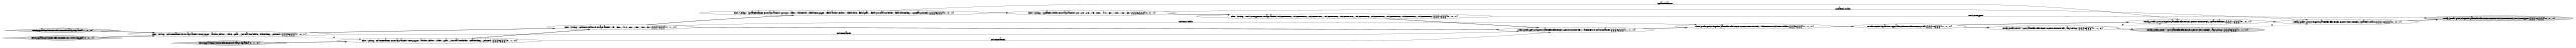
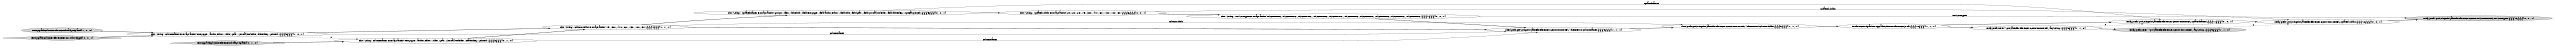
  digraph {
    rankdir=LR
    node [fillcolor=white shape=ellipse style=filled]
    edge [style=bold]
-   n1 [fillcolor=lightgray label="testUpgradeColumnPreferencesAlreadyMigrated['1', '0', '0']" shape=diamond]
+   n1 [fillcolor=lightgray label="testUpgradeColumnPreferencesAlreadyMigrated['1', '0', '0']"]
    n2 [label="List<String> columnNames = Arrays.asList(\"entrytype\",\"author/editor\",\"title\",\"year\",\"journal/booktitle\",\"bibtexkey\",\"printed\")@@@3@@@['1', '0', '1']"]
    n3 [label="List<String> updatedWidths = Arrays.asList(\"28\",\"28\",\"28\",\"75\",\"300\",\"470\",\"60\",\"130\",\"100\",\"30\")@@@6@@@['0', '0', '1']"]
    n4 [label="List<String> newSortTypes = Arrays.asList(\"ASCENDING\",\"ASCENDING\",\"ASCENDING\",\"ASCENDING\",\"ASCENDING\",\"ASCENDING\",\"ASCENDING\",\"ASCENDING\",\"ASCENDING\",\"ASCENDING\")@@@7@@@['0', '0', '1']"]
    n5 [label="verify(prefs).putStringList(JabRefPreferences.COLUMN_WIDTHS,updatedWidths)@@@12@@@['0', '0', '1']"]
    n6 [label="List<String> columnNames = Arrays.asList(\"entrytype\",\"author/editor\",\"title\",\"year\",\"journal/booktitle\",\"citationkey\",\"printed\")@@@3@@@['0', '1', '0']"]
    n7 [label="when(prefs.getStringList(JabRefPreferences.COLUMN_NAMES)).thenReturn(columnNames)@@@8@@@['1', '1', '1']"]
    n8 [label="List<String> columnWidths = Arrays.asList(\"75\",\"300\",\"470\",\"60\",\"130\",\"100\",\"30\")@@@4@@@['1', '1', '1']"]
    n9 [label="verify(prefs).putStringList(JabRefPreferences.COLUMN_NAMES,updatedNames)@@@11@@@['0', '0', '1']"]
    n10 [label="when(prefs.getStringList(JabRefPreferences.COLUMN_WIDTHS)).thenReturn(columnWidths)@@@9@@@['1', '1', '1']"]
    n11 [fillcolor=lightgray label="verify(prefs).putStringList(JabRefPreferences.COLUMN_SORT_TYPES,newSortTypes)@@@13@@@['0', '0', '1']"]
    n12 [fillcolor=lightgray label="verify(prefs,never()).put(JabRefPreferences.COLUMN_WIDTHS,\"anyString\")@@@9@@@['1', '1', '0']"]
    n13 [label="List<String> updatedNames = Arrays.asList(\"groups\",\"files\",\"linked_id\",\"field:entrytype\",\"field:author/editor\",\"field:title\",\"field:year\",\"field:journal/booktitle\",\"field:bibtexkey\",\"special:printed\")@@@5@@@['0', '0', '1']"]
    n14 [label="PreferencesMigrations.upgradeColumnPreferences(prefs)@@@10@@@['1', '1', '1']"]
    n15 [fillcolor=lightgray label="testUpgradeColumnPreferencesAlreadyMigrated['0', '1', '0']" shape=diamond]
    n16 [fillcolor=lightgray label="testUpgradeColumnPreferencesFromWithoutTypes['0', '0', '1']" shape=diamond]
    n17 [label="verify(prefs,never()).put(JabRefPreferences.COLUMN_NAMES,\"anyString\")@@@8@@@['1', '1', '0']"]
    n1 -> n2
    n2 -> n6 [label=0 style=dashed]
    n2 -> n7 [label=columnNames style=solid]
    n2 -> n8
    n3 -> n4
    n3 -> n5 [label=updatedWidths style=solid]
    n4 -> n7
    n4 -> n11 [label=newSortTypes style=solid]
    n5 -> n11
    n6 -> n7 [label=columnNames style=solid]
    n6 -> n8
    n7 -> n10
    n8 -> n7
    n8 -> n10 [label=columnWidths style=solid]
    n8 -> n13
    n9 -> n5
    n10 -> n14
    n12 -> n5 [label=0 style=dashed]
    n13 -> n3
    n13 -> n9 [label=updatedNames style=solid]
    n14 -> n9
    n14 -> n17
    n15 -> n6
    n16 -> n2
    n17 -> n9 [label=0 style=dashed]
    n17 -> n12
  }
